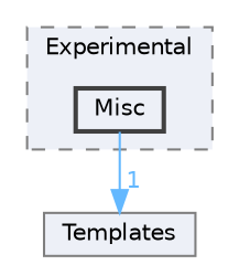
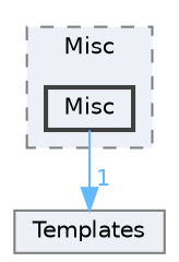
  digraph {
    compound=true
    node [fillcolor="#edf0f7" fontname=Helvetica fontsize=10 shape=box]
    n1 [color=grey25 height=0.2 label=Misc style="filled,bold" width=0.4]
    n2 [color=grey50 height=0.2 label=Templates style=filled width=0.4]
    subgraph cluster_1 {
      bgcolor="#edf0f7"
      fontname=Helvetica
      fontsize=10
-     label=Experimental
+     label=Misc
      pencolor=grey50
      style="filled,dashed"
      n1
    }
    n1 -> n2 [color=steelblue1 fontcolor=steelblue1 fontname=Helvetica fontsize=10 headlabel=1 labeldistance=1.5 labelfontname=Helvetica labelfontsize=10]
  }
